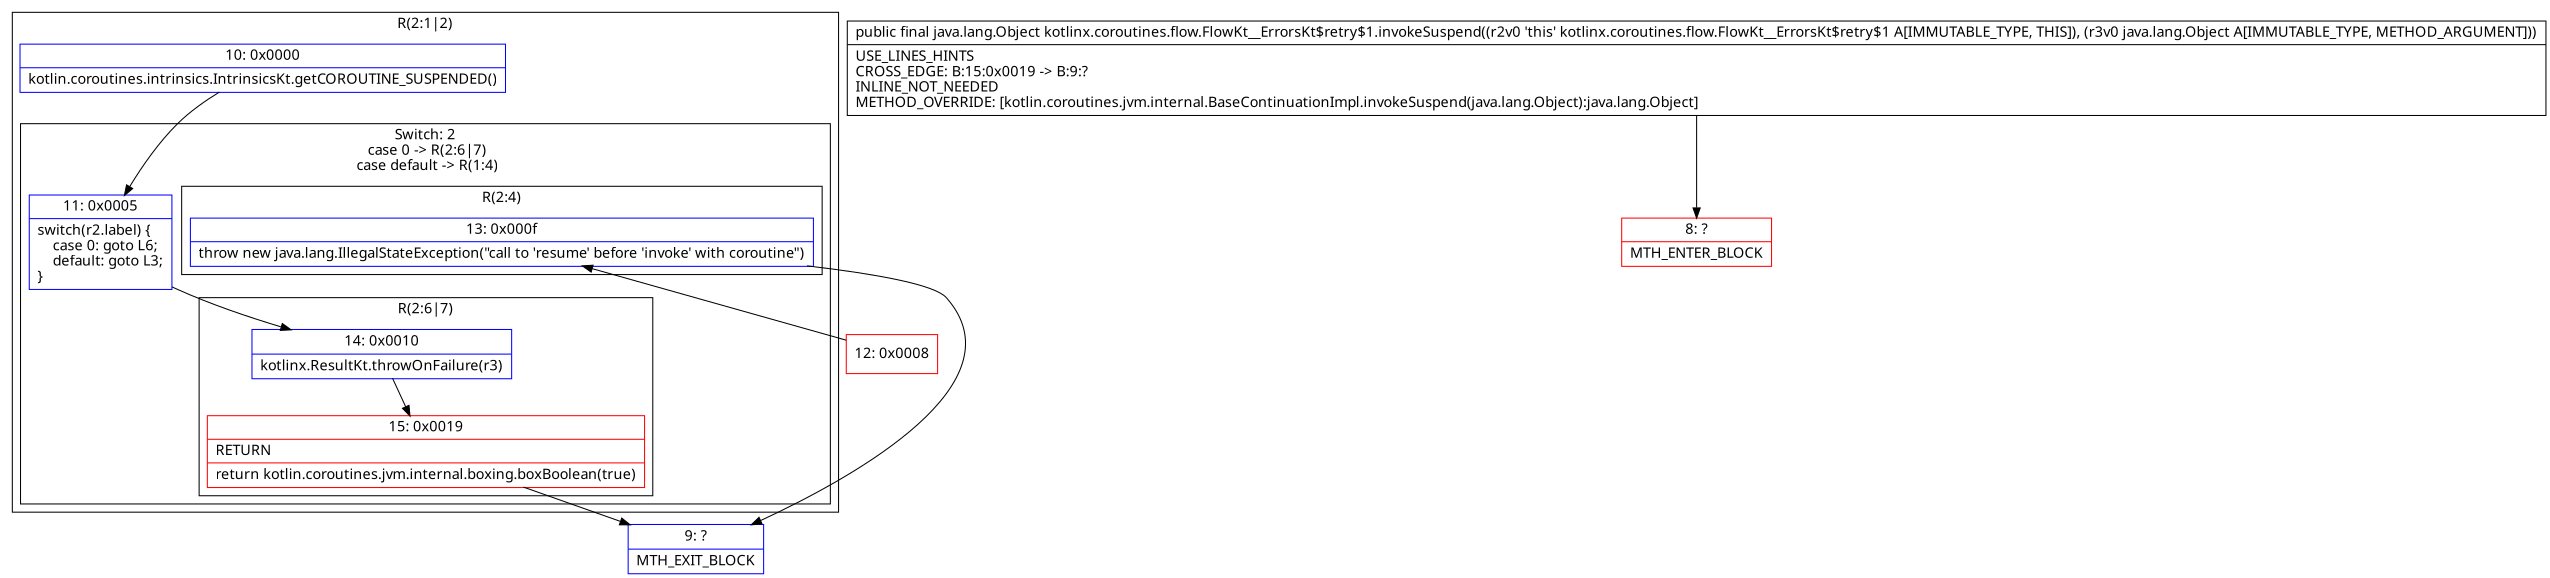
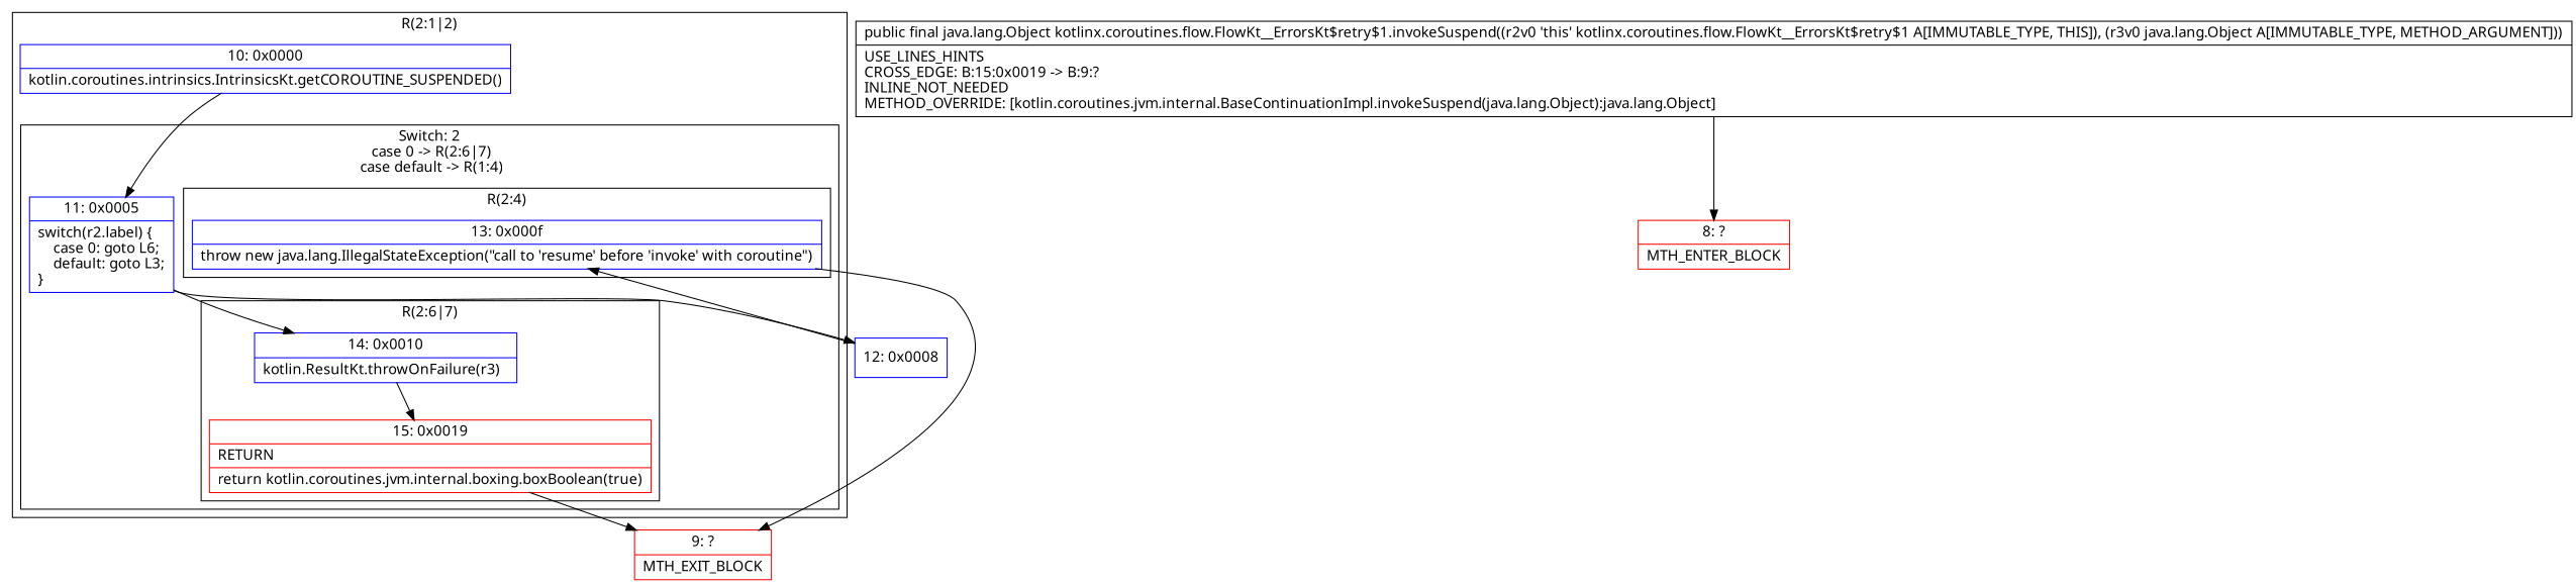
  digraph {
    fontname="Noto Sans"
    node [color=blue fontname="Noto Sans" shape=record]
    edge [fontname="Noto Sans"]
-   n1 [label="{14\:\ 0x0010|kotlinx.ResultKt.throwOnFailure(r3)\l}"]
+   n1 [label="{14\:\ 0x0010|kotlin.ResultKt.throwOnFailure(r3)\l}"]
    n2 [color=red label="{15\:\ 0x0019|RETURN\l|return kotlin.coroutines.jvm.internal.boxing.boxBoolean(true)\l}"]
    n3 [label="{13\:\ 0x000f|throw new java.lang.IllegalStateException(\"call to 'resume' before 'invoke' with coroutine\")\l}"]
    n4 [label="{11\:\ 0x0005|switch(r2.label) \{\l    case 0: goto L6;\l    default: goto L3;\l\}\l}"]
    n5 [label="{10\:\ 0x0000|kotlin.coroutines.intrinsics.IntrinsicsKt.getCOROUTINE_SUSPENDED()\l}"]
-   n6 [label="{9\:\ ?|MTH_EXIT_BLOCK\l}"]
-   n7 [color=red label="{12\:\ 0x0008}"]
+   n6 [color=red label="{9\:\ ?|MTH_EXIT_BLOCK\l}"]
+   n7 [label="{12\:\ 0x0008}"]
    n8 [color=red label="{8\:\ ?|MTH_ENTER_BLOCK\l}"]
    n9 [label="{public final java.lang.Object kotlinx.coroutines.flow.FlowKt__ErrorsKt$retry$1.invokeSuspend((r2v0 'this' kotlinx.coroutines.flow.FlowKt__ErrorsKt$retry$1 A[IMMUTABLE_TYPE, THIS]), (r3v0 java.lang.Object A[IMMUTABLE_TYPE, METHOD_ARGUMENT]))  | USE_LINES_HINTS\lCROSS_EDGE: B:15:0x0019 \-\> B:9:?\lINLINE_NOT_NEEDED\lMETHOD_OVERRIDE: [kotlin.coroutines.jvm.internal.BaseContinuationImpl.invokeSuspend(java.lang.Object):java.lang.Object]\l}" color=""]
    subgraph cluster_1 {
      label="R(2:1|2)"
      n5
      subgraph cluster_2 {
        label="Switch: 2\n case 0 -> R(2:6|7)\n case default -> R(1:4)"
        n4
        subgraph cluster_3 {
          label="R(2:6|7)"
          n1
          n2
        }
        subgraph cluster_4 {
          label="R(2:4)"
          n3
        }
      }
    }
    n1 -> n2
    n2 -> n6
    n3 -> n6
    n4 -> n1
+   n4 -> n7
    n5 -> n4
    n7 -> n3
    n9 -> n8
  }
